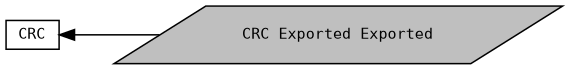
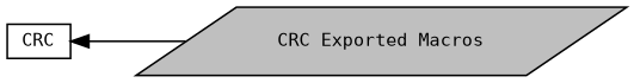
  digraph {
    rankdir=LR
    fontname="DejaVu Sans Mono"
    node [color=black fontname="DejaVu Sans Mono" fontsize=10 style=filled]
-   n1 [fillcolor=grey75 fontcolor=black height=0.2 label="CRC Exported Exported" shape=parallelogram width=0.4]
+   n1 [fillcolor=grey75 fontcolor=black height=0.2 label="CRC Exported Macros" shape=parallelogram width=0.4]
    n2 [fillcolor=white height=0.2 label=CRC shape=box width=0.4]
    n2 -> n1 [dir=back fontname="DejaVu Sans Mono" fontsize=10 labelfontname=Helvetica labelfontsize=10 shape=plaintext style=solid]
  }
